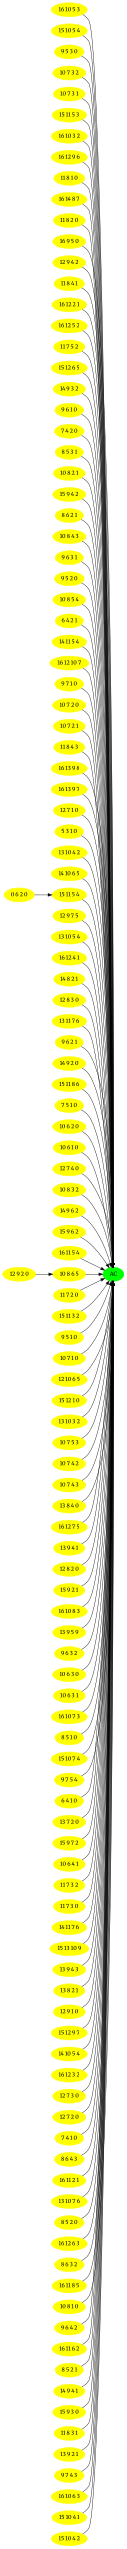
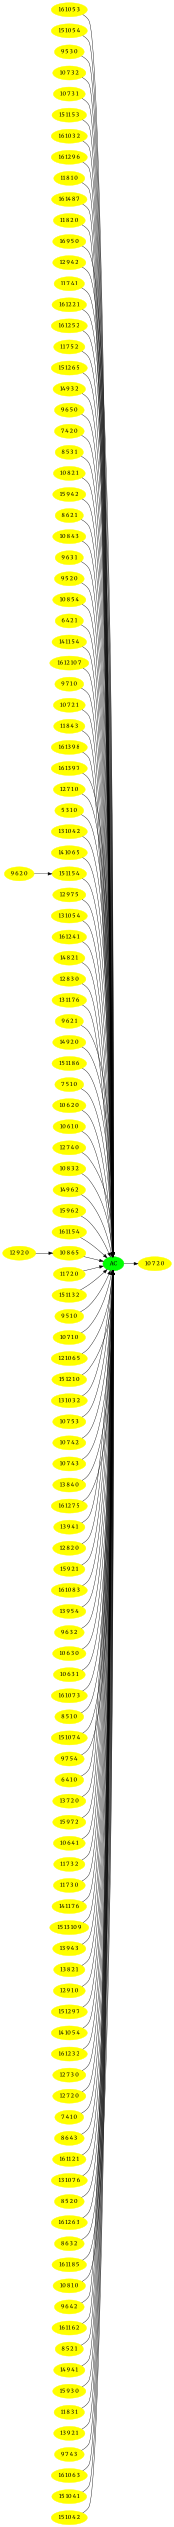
  strict digraph {
    fontname=Merriweather
    rankdir=LR
    node [color=yellow fontname=Merriweather style=filled]
    edge [fontname=Merriweather]
    AC [color=green]
    "16 10 5 3"
    "15 10 5 4"
    "9 5 3 0"
    "10 7 3 2"
    "10 7 3 1"
    "15 11 5 3"
    "16 10 3 2"
    "16 12 9 6"
    "11 8 1 0"
    "16 14 8 7"
    "11 8 2 0"
    "16 9 5 0"
    "12 9 4 2"
-   "11 7 4 1" [label="11 8 4 1"]
+   "11 7 4 1"
    "16 12 2 1"
    "16 12 5 2"
    "11 7 5 2"
    "15 12 6 5"
    "14 9 3 2"
-   "9 6 1 0"
+   "9 6 1 0" [label="9 6 5 0"]
    "7 4 2 0"
    "8 5 3 1"
    "10 8 2 1"
    "15 9 4 2"
    "8 6 2 1"
    "10 8 4 3"
    "9 6 3 1"
    "9 5 2 0"
    "10 8 5 4"
    "6 4 2 1"
    "14 11 5 4"
    "16 12 10 7"
    "9 7 1 0"
    "10 7 2 0"
    "10 7 2 1"
    "11 8 4 3"
    "16 13 9 8"
    "16 13 9 7"
    "12 7 1 0"
    "5 3 1 0"
    "13 10 4 2"
    "14 10 6 5"
-   "9 6 2 0" [label="0 6 2 0"]
+   "9 6 2 0"
    "15 11 5 4"
    "12 9 7 5"
    "13 10 5 4"
    "16 12 4 1"
    "14 8 2 1"
    "12 8 3 0"
    "13 11 7 6"
    "9 6 2 1"
    "14 9 2 0"
    "15 11 8 6"
    "7 5 1 0"
    "10 6 2 0"
    "10 6 1 0"
    "12 7 4 0"
    "10 8 3 2"
    "14 9 6 2"
    "15 9 6 2"
    "16 11 5 4"
    "10 8 6 5"
    "11 7 2 0"
    "15 11 3 2"
    "9 5 1 0"
    "10 7 1 0"
    "12 10 6 5"
    "15 12 1 0"
    "13 10 3 2"
    "10 7 5 3"
    "10 7 4 2"
    "10 7 4 3"
    "13 8 4 0"
    "16 12 7 5"
    "13 9 4 1"
    "12 8 2 0"
    "15 9 2 1"
    "16 10 8 3"
-   "13 9 5 4" [label="13 9 5 9"]
+   "13 9 5 4"
    "9 6 3 2"
    "12 9 2 0"
    "10 6 3 0"
    "10 6 3 1"
    "16 10 7 3"
    "8 5 1 0"
    "15 10 7 4"
    "9 7 5 4"
    "6 4 1 0"
    "13 7 2 0"
    "15 9 7 2"
    "10 6 4 1"
    "11 7 3 2"
    "11 7 3 0"
    "14 11 7 6"
    "15 13 10 9"
    "13 9 4 3"
    "13 8 2 1"
    "12 9 1 0"
    "15 12 9 7"
    "14 10 5 4"
    "16 12 3 2"
    "12 7 3 0"
    "12 7 2 0"
    "7 4 1 0"
    "8 6 4 3"
    "16 11 2 1"
    "13 10 7 6"
    "8 5 2 0"
    "16 12 6 3"
    "8 6 3 2"
    "16 11 8 5"
    "10 8 1 0"
    "9 6 4 2"
    "16 11 6 2"
    "8 5 2 1"
    "14 9 4 1"
    "15 9 3 0"
    "11 8 3 1"
    "13 9 2 1"
    "9 7 4 3"
    "16 10 6 3"
    "15 10 4 1"
    "15 10 4 2"
    "16 10 5 3" -> AC
    "15 10 5 4" -> AC
    "9 5 3 0" -> AC
    "10 7 3 2" -> AC
    "10 7 3 1" -> AC
    "15 11 5 3" -> AC
    "16 10 3 2" -> AC
    "16 12 9 6" -> AC
    "11 8 1 0" -> AC
    "16 14 8 7" -> AC
    "11 8 2 0" -> AC
    "16 9 5 0" -> AC
    "12 9 4 2" -> AC
    "11 7 4 1" -> AC
    "16 12 2 1" -> AC
    "16 12 5 2" -> AC
    "11 7 5 2" -> AC
    "15 12 6 5" -> AC
    "14 9 3 2" -> AC
    "9 6 1 0" -> AC
    "7 4 2 0" -> AC
    "8 5 3 1" -> AC
    "10 8 2 1" -> AC
    "15 9 4 2" -> AC
    "8 6 2 1" -> AC
    "10 8 4 3" -> AC
    "9 6 3 1" -> AC
    "9 5 2 0" -> AC
    "10 8 5 4" -> AC
    "6 4 2 1" -> AC
    "14 11 5 4" -> AC
    "16 12 10 7" -> AC
    "9 7 1 0" -> AC
-   "10 7 2 0" -> AC
+   AC -> "10 7 2 0"
    "10 7 2 1" -> AC
    "11 8 4 3" -> AC
    "16 13 9 8" -> AC
    "16 13 9 7" -> AC
    "12 7 1 0" -> AC
    "5 3 1 0" -> AC
    "13 10 4 2" -> AC
    "14 10 6 5" -> AC
    "9 6 2 0" -> "15 11 5 4"
    "15 11 5 4" -> AC
    "12 9 7 5" -> AC
    "13 10 5 4" -> AC
    "16 12 4 1" -> AC
    "14 8 2 1" -> AC
    "12 8 3 0" -> AC
    "13 11 7 6" -> AC
    "9 6 2 1" -> AC
    "14 9 2 0" -> AC
    "15 11 8 6" -> AC
    "7 5 1 0" -> AC
    "10 6 2 0" -> AC
    "10 6 1 0" -> AC
    "12 7 4 0" -> AC
    "10 8 3 2" -> AC
    "14 9 6 2" -> AC
    "15 9 6 2" -> AC
    "16 11 5 4" -> AC
    "10 8 6 5" -> AC
    "11 7 2 0" -> AC
    "15 11 3 2" -> AC
    "9 5 1 0" -> AC
    "10 7 1 0" -> AC
    "12 10 6 5" -> AC
    "15 12 1 0" -> AC
    "13 10 3 2" -> AC
    "10 7 5 3" -> AC
    "10 7 4 2" -> AC
    "10 7 4 3" -> AC
    "13 8 4 0" -> AC
    "16 12 7 5" -> AC
    "13 9 4 1" -> AC
    "12 8 2 0" -> AC
    "15 9 2 1" -> AC
    "16 10 8 3" -> AC
    "13 9 5 4" -> AC
    "9 6 3 2" -> AC
    "12 9 2 0" -> "10 8 6 5"
    "10 6 3 0" -> AC
    "10 6 3 1" -> AC
    "16 10 7 3" -> AC
    "8 5 1 0" -> AC
    "15 10 7 4" -> AC
    "9 7 5 4" -> AC
    "6 4 1 0" -> AC
    "13 7 2 0" -> AC
    "15 9 7 2" -> AC
    "10 6 4 1" -> AC
    "11 7 3 2" -> AC
    "11 7 3 0" -> AC
    "14 11 7 6" -> AC
    "15 13 10 9" -> AC
    "13 9 4 3" -> AC
    "13 8 2 1" -> AC
    "12 9 1 0" -> AC
    "15 12 9 7" -> AC
    "14 10 5 4" -> AC
    "16 12 3 2" -> AC
    "12 7 3 0" -> AC
    "12 7 2 0" -> AC
    "7 4 1 0" -> AC
    "8 6 4 3" -> AC
    "16 11 2 1" -> AC
    "13 10 7 6" -> AC
    "8 5 2 0" -> AC
    "16 12 6 3" -> AC
    "8 6 3 2" -> AC
    "16 11 8 5" -> AC
    "10 8 1 0" -> AC
    "9 6 4 2" -> AC
    "16 11 6 2" -> AC
    "8 5 2 1" -> AC
    "14 9 4 1" -> AC
    "15 9 3 0" -> AC
    "11 8 3 1" -> AC
    "13 9 2 1" -> AC
    "9 7 4 3" -> AC
    "16 10 6 3" -> AC
    "15 10 4 1" -> AC
    "15 10 4 2" -> AC
  }
